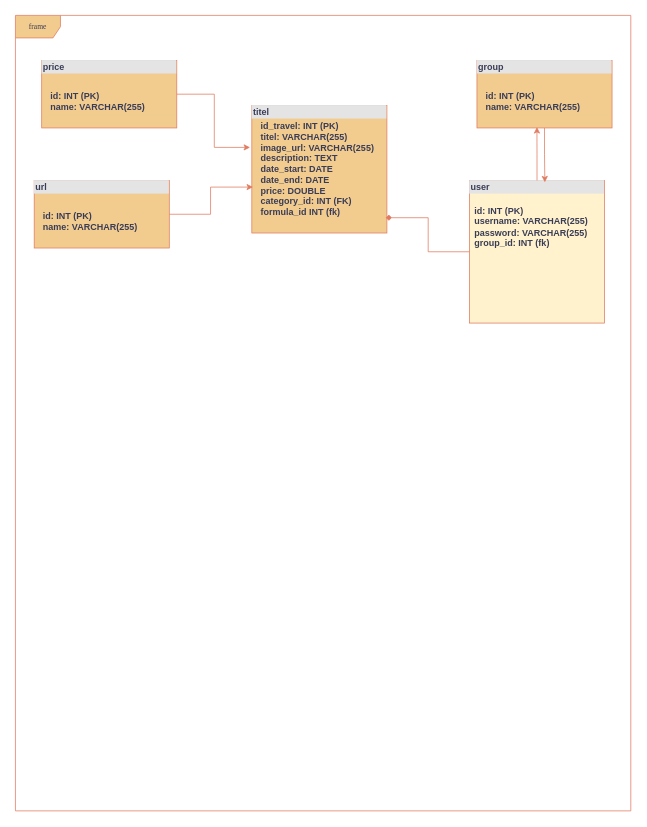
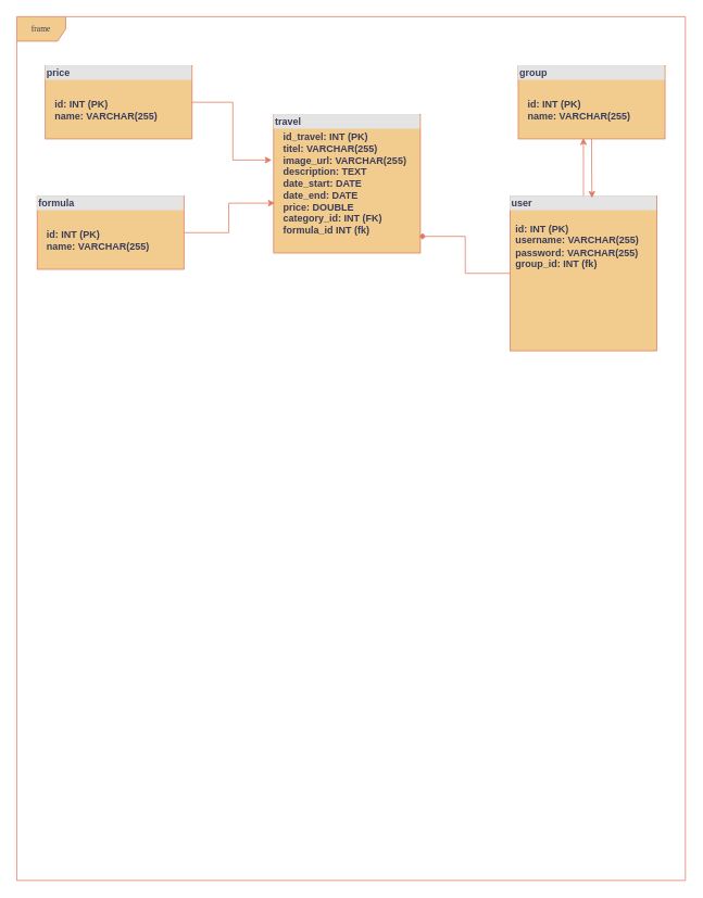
  <mxCell id="0" />
  <mxCell id="1" parent="0" />
  <mxCell id="2" value="frame" style="shape=umlFrame;whiteSpace=wrap;html=1;rounded=0;shadow=0;comic=0;labelBackgroundColor=none;strokeWidth=1;fontFamily=Verdana;fontSize=10;align=center;fillColor=#F2CC8F;strokeColor=#E07A5F;fontColor=#393C56;" parent="1" vertex="1"><mxGeometry x="20" y="20" width="820" height="1060" as="geometry" /></mxCell>
  <mxCell id="3" value="" style="group" vertex="1" connectable="0" parent="1"><mxGeometry x="55" y="80" width="180" height="90" as="geometry" /></mxCell>
  <mxCell id="4" value="&lt;div style=&quot;box-sizing:border-box;width:100%;background:#e4e4e4;padding:2px;&quot;&gt;&lt;b&gt;price&lt;/b&gt;&lt;/div&gt;" style="verticalAlign=top;align=left;overflow=fill;html=1;whiteSpace=wrap;strokeColor=#E07A5F;fontColor=#393C56;fillColor=#F2CC8F;" vertex="1" parent="3"><mxGeometry width="180" height="90" as="geometry" /></mxCell>
  <mxCell id="5" value="&lt;b&gt;id: INT (PK)&lt;/b&gt;&lt;div&gt;&lt;b&gt;name: VARCHAR(255)&lt;/b&gt;&lt;/div&gt;" style="text;strokeColor=none;align=left;fillColor=none;html=1;verticalAlign=middle;whiteSpace=wrap;rounded=0;fontColor=#393C56;" vertex="1" parent="3"><mxGeometry x="10" y="40" width="140" height="30" as="geometry" /></mxCell>
  <mxCell id="6" value="" style="group" vertex="1" connectable="0" parent="1"><mxGeometry x="45" y="240" width="180" height="90" as="geometry" /></mxCell>
- <mxCell id="7" value="&lt;div style=&quot;box-sizing:border-box;width:100%;background:#e4e4e4;padding:2px;&quot;&gt;&lt;b&gt;url&lt;/b&gt;&lt;/div&gt;" style="verticalAlign=top;align=left;overflow=fill;html=1;whiteSpace=wrap;strokeColor=#E07A5F;fontColor=#393C56;fillColor=#F2CC8F;" vertex="1" parent="6"><mxGeometry width="180" height="90" as="geometry" /></mxCell>
+ <mxCell id="7" value="&lt;div style=&quot;box-sizing:border-box;width:100%;background:#e4e4e4;padding:2px;&quot;&gt;&lt;b&gt;formula&lt;/b&gt;&lt;/div&gt;" style="verticalAlign=top;align=left;overflow=fill;html=1;whiteSpace=wrap;strokeColor=#E07A5F;fontColor=#393C56;fillColor=#F2CC8F;" vertex="1" parent="6"><mxGeometry width="180" height="90" as="geometry" /></mxCell>
  <mxCell id="8" value="&lt;b&gt;id: INT (PK)&lt;/b&gt;&lt;div&gt;&lt;b&gt;name: VARCHAR(255)&lt;/b&gt;&lt;/div&gt;" style="text;strokeColor=none;align=left;fillColor=none;html=1;verticalAlign=middle;whiteSpace=wrap;rounded=0;fontColor=#393C56;" vertex="1" parent="6"><mxGeometry x="10" y="40" width="140" height="30" as="geometry" /></mxCell>
  <mxCell id="9" value="" style="group" vertex="1" connectable="0" parent="1"><mxGeometry x="625" y="240" width="180" height="190" as="geometry" /></mxCell>
- <mxCell id="10" value="&lt;div style=&quot;box-sizing:border-box;width:100%;background:#e4e4e4;padding:2px;&quot;&gt;&lt;b&gt;user&lt;/b&gt;&lt;/div&gt;" style="verticalAlign=top;align=left;overflow=fill;html=1;whiteSpace=wrap;strokeColor=#E07A5F;fontColor=#393C56;fillColor=#fff2cc;" vertex="1" parent="9"><mxGeometry width="180" height="190" as="geometry" /></mxCell>
+ <mxCell id="10" value="&lt;div style=&quot;box-sizing:border-box;width:100%;background:#e4e4e4;padding:2px;&quot;&gt;&lt;b&gt;user&lt;/b&gt;&lt;/div&gt;" style="verticalAlign=top;align=left;overflow=fill;html=1;whiteSpace=wrap;strokeColor=#E07A5F;fontColor=#393C56;fillColor=#F2CC8F;" vertex="1" parent="9"><mxGeometry width="180" height="190" as="geometry" /></mxCell>
  <mxCell id="11" value="&lt;b&gt;id: INT (PK)&lt;/b&gt;&lt;div&gt;&lt;b&gt;username: VARCHAR(255)&lt;/b&gt;&lt;/div&gt;&lt;div&gt;&lt;b&gt;password: VARCHAR(255)&lt;/b&gt;&lt;/div&gt;&lt;div&gt;&lt;b&gt;group_id: INT (fk)&lt;/b&gt;&lt;/div&gt;" style="text;strokeColor=none;align=left;fillColor=none;html=1;verticalAlign=middle;whiteSpace=wrap;rounded=0;fontColor=#393C56;" vertex="1" parent="9"><mxGeometry x="5" y="30" width="170" height="63.33" as="geometry" /></mxCell>
  <mxCell id="12" value="" style="group" vertex="1" connectable="0" parent="1"><mxGeometry x="635" y="80" width="180" height="90" as="geometry" /></mxCell>
  <mxCell id="13" value="&lt;div style=&quot;box-sizing:border-box;width:100%;background:#e4e4e4;padding:2px;&quot;&gt;&lt;b&gt;group&lt;/b&gt;&lt;/div&gt;" style="verticalAlign=top;align=left;overflow=fill;html=1;whiteSpace=wrap;strokeColor=#E07A5F;fontColor=#393C56;fillColor=#F2CC8F;" vertex="1" parent="12"><mxGeometry width="180" height="90" as="geometry" /></mxCell>
  <mxCell id="14" value="&lt;b&gt;id: INT (PK)&lt;/b&gt;&lt;div&gt;&lt;b&gt;name: VARCHAR(255)&lt;/b&gt;&lt;/div&gt;" style="text;strokeColor=none;align=left;fillColor=none;html=1;verticalAlign=middle;whiteSpace=wrap;rounded=0;fontColor=#393C56;" vertex="1" parent="12"><mxGeometry x="10" y="40" width="140" height="30" as="geometry" /></mxCell>
  <mxCell id="15" value="" style="group" vertex="1" connectable="0" parent="1"><mxGeometry x="335" y="140" width="180" height="170" as="geometry" /></mxCell>
- <mxCell id="16" value="&lt;div style=&quot;box-sizing:border-box;width:100%;background:#e4e4e4;padding:2px;&quot;&gt;&lt;b&gt;titel&lt;/b&gt;&lt;/div&gt;" style="verticalAlign=top;align=left;overflow=fill;html=1;whiteSpace=wrap;strokeColor=#E07A5F;fontColor=#393C56;fillColor=#F2CC8F;" vertex="1" parent="15"><mxGeometry width="180" height="170" as="geometry" /></mxCell>
+ <mxCell id="16" value="&lt;div style=&quot;box-sizing:border-box;width:100%;background:#e4e4e4;padding:2px;&quot;&gt;&lt;b&gt;travel&lt;/b&gt;&lt;/div&gt;" style="verticalAlign=top;align=left;overflow=fill;html=1;whiteSpace=wrap;strokeColor=#E07A5F;fontColor=#393C56;fillColor=#F2CC8F;" vertex="1" parent="15"><mxGeometry width="180" height="170" as="geometry" /></mxCell>
  <mxCell id="17" value="&lt;b&gt;id_travel: INT (PK)&lt;/b&gt;&lt;div&gt;&lt;b&gt;titel: VARCHAR(255)&lt;/b&gt;&lt;/div&gt;&lt;div&gt;&lt;b&gt;image_url: VARCHAR(255)&lt;/b&gt;&lt;/div&gt;&lt;div&gt;&lt;b&gt;description: TEXT&lt;/b&gt;&lt;/div&gt;&lt;div&gt;&lt;b&gt;date_start: DATE&lt;/b&gt;&lt;/div&gt;&lt;div&gt;&lt;b&gt;date_end: DATE&lt;/b&gt;&lt;/div&gt;&lt;div&gt;&lt;b&gt;price: DOUBLE&lt;/b&gt;&lt;/div&gt;&lt;div&gt;&lt;b&gt;category_id: INT (FK)&lt;/b&gt;&lt;/div&gt;&lt;div&gt;&lt;b&gt;formula_id INT (fk)&lt;/b&gt;&lt;/div&gt;" style="text;strokeColor=none;align=left;fillColor=none;html=1;verticalAlign=middle;whiteSpace=wrap;rounded=0;fontColor=#393C56;" vertex="1" parent="15"><mxGeometry x="10" y="35" width="180" height="100" as="geometry" /></mxCell>
  <mxCell id="18" style="edgeStyle=orthogonalEdgeStyle;rounded=0;orthogonalLoop=1;jettySize=auto;html=1;entryX=0.558;entryY=0.013;entryDx=0;entryDy=0;entryPerimeter=0;strokeColor=#E07A5F;fontColor=#393C56;fillColor=#F2CC8F;" edge="1" parent="1" source="13" target="10"><mxGeometry relative="1" as="geometry" /></mxCell>
  <mxCell id="19" style="edgeStyle=orthogonalEdgeStyle;rounded=0;orthogonalLoop=1;jettySize=auto;html=1;entryX=0.444;entryY=0.987;entryDx=0;entryDy=0;entryPerimeter=0;strokeColor=#E07A5F;fontColor=#393C56;fillColor=#F2CC8F;" edge="1" parent="1" source="10" target="13"><mxGeometry relative="1" as="geometry" /></mxCell>
  <mxCell id="20" style="edgeStyle=orthogonalEdgeStyle;rounded=0;orthogonalLoop=1;jettySize=auto;html=1;entryX=0.991;entryY=0.88;entryDx=0;entryDy=0;entryPerimeter=0;strokeColor=#E07A5F;fontColor=#393C56;fillColor=#F2CC8F;endArrow=diamond;" edge="1" parent="1" source="10" target="16"><mxGeometry relative="1" as="geometry" /></mxCell>
  <mxCell id="21" style="edgeStyle=orthogonalEdgeStyle;rounded=0;orthogonalLoop=1;jettySize=auto;html=1;entryX=0.009;entryY=0.64;entryDx=0;entryDy=0;entryPerimeter=0;strokeColor=#E07A5F;fontColor=#393C56;fillColor=#F2CC8F;" edge="1" parent="1" source="7" target="16"><mxGeometry relative="1" as="geometry" /></mxCell>
  <mxCell id="22" style="edgeStyle=orthogonalEdgeStyle;rounded=0;orthogonalLoop=1;jettySize=auto;html=1;entryX=-0.013;entryY=0.329;entryDx=0;entryDy=0;entryPerimeter=0;strokeColor=#E07A5F;fontColor=#393C56;fillColor=#F2CC8F;" edge="1" parent="1" source="4" target="16"><mxGeometry relative="1" as="geometry" /></mxCell>
